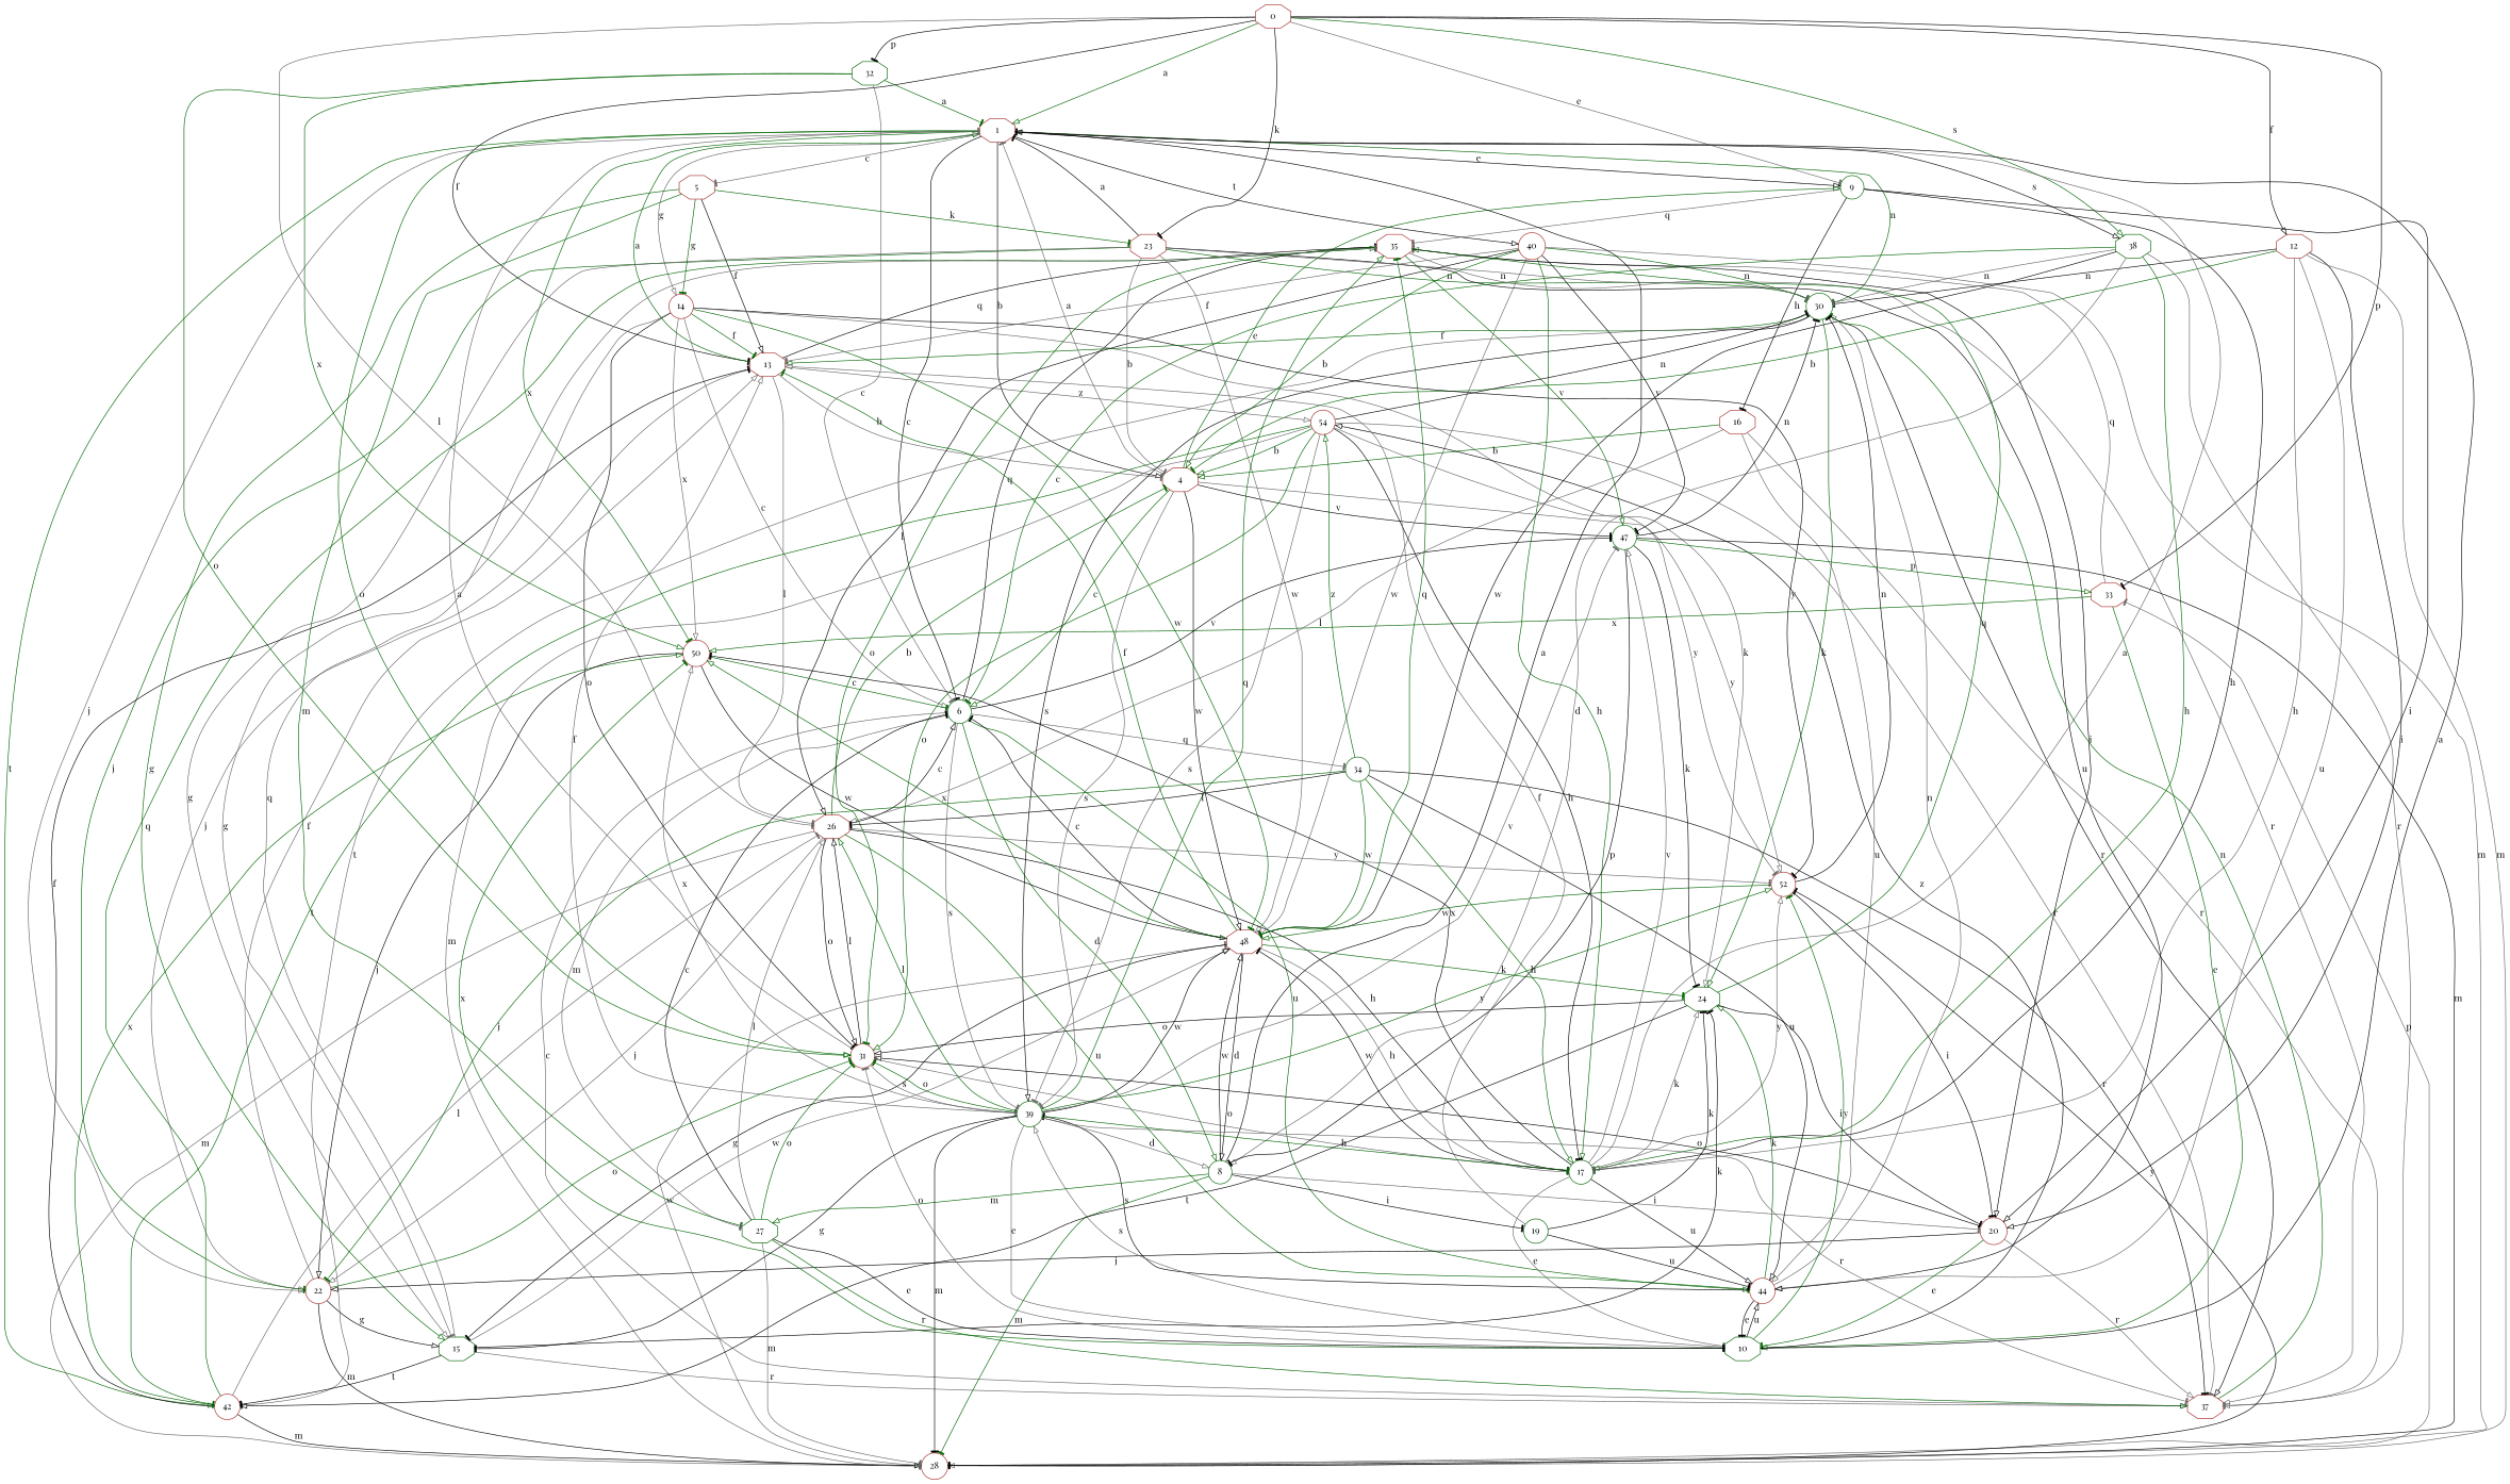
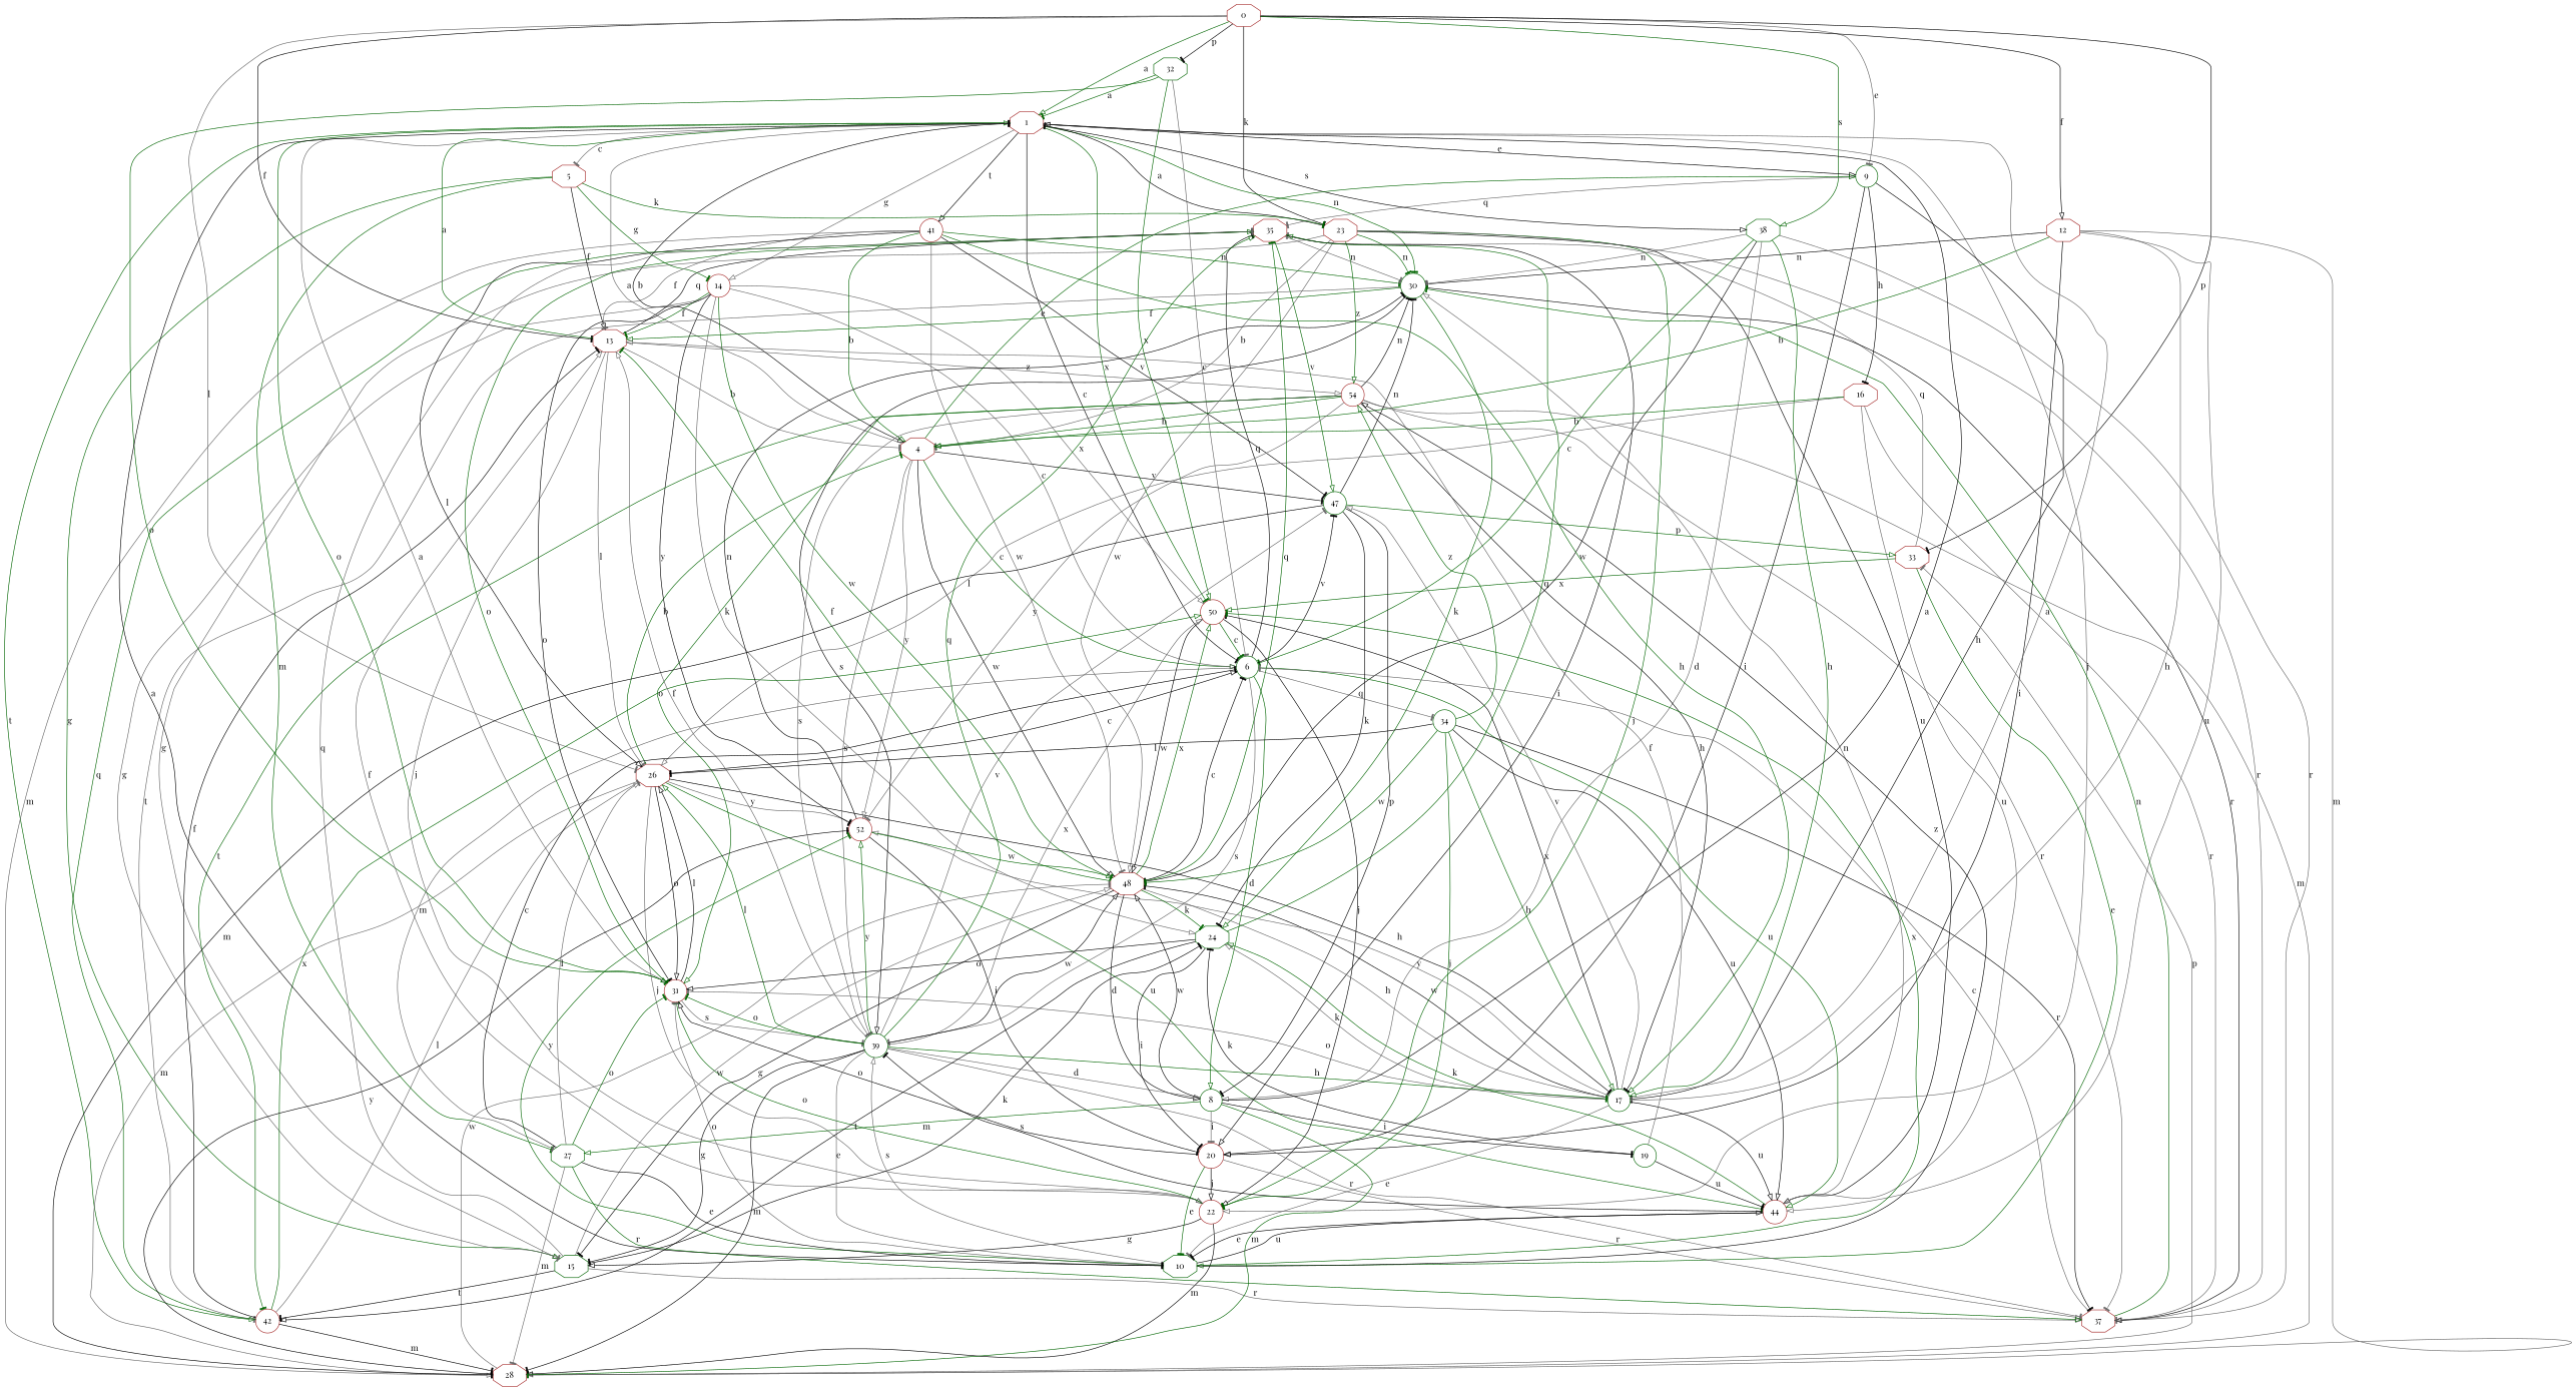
  strict digraph {
    fontname="Playfair Display"
    node [color=brown fontname="Playfair Display" shape=octagon]
    edge [arrowhead=tee color=black fontname="Playfair Display"]
    0
    1
    9 [color=darkgreen shape=circle]
    12
    13
    23
    26
    32 [color=darkgreen]
    33
    38 [color=darkgreen]
    4
    5
    6 [color=darkgreen shape=circle]
    14 [shape=circle]
    22 [shape=circle]
    30 [color=darkgreen shape=circle]
    31 [shape=circle]
-   40 [shape=circle]
+   40 [shape=circle label=41]
    42 [shape=circle]
    50 [shape=circle]
    35
    20 [shape=circle]
    16
    17 [color=darkgreen shape=circle]
    44 [shape=circle]
-   28 [shape=circle]
+   28
    54 [shape=circle]
    48
    15 [color=darkgreen]
    37
    52 [shape=circle]
    10 [color=darkgreen]
    8 [color=darkgreen shape=circle]
    39 [color=darkgreen shape=circle]
    47 [color=darkgreen shape=circle]
    27 [color=darkgreen]
    34 [color=darkgreen shape=circle]
    24 [color=darkgreen]
    19 [color=darkgreen shape=circle]
    0 -> 1 [arrowhead=onormal color=darkgreen label=a]
    0 -> 9 [color=gray40 label=e]
    0 -> 12 [arrowhead=onormal label=f]
    0 -> 13 [label=f]
    0 -> 23 [label=k]
    0 -> 26 [color=gray40 label=l]
    0 -> 32 [label=p]
    0 -> 33 [label=p]
    0 -> 38 [arrowhead=onormal color=darkgreen label=s]
    1 -> 9 [arrowhead=onormal label=e]
    1 -> 38 [arrowhead=onormal label=s]
    1 -> 4 [arrowhead=onormal label=b]
    1 -> 5 [color=gray40 label=c]
    1 -> 6 [label=c]
    1 -> 14 [arrowhead=onormal color=gray40 label=g]
    1 -> 22 [arrowhead=onormal color=gray40 label=j]
    1 -> 30 [color=darkgreen label=n]
    1 -> 31 [arrowhead=onormal color=darkgreen label=o]
    1 -> 40 [arrowhead=onormal label=t]
    1 -> 42 [arrowhead=onormal color=darkgreen label=t]
    1 -> 50 [color=darkgreen label=x]
    9 -> 35 [color=gray40 label=q]
    9 -> 20 [arrowhead=onormal label=i]
    9 -> 16 [label=h]
    9 -> 17 [label=h]
    12 -> 4 [color=darkgreen label=b]
    12 -> 30 [label=n]
    12 -> 20 [arrowhead=onormal label=i]
    12 -> 17 [color=gray40 label=h]
    12 -> 44 [arrowhead=onormal color=gray40 label=u]
    12 -> 28 [arrowhead=onormal color=gray40 label=m]
    13 -> 1 [arrowhead=onormal color=darkgreen label=a]
    13 -> 26 [color=gray40 label=l]
    13 -> 4 [color=gray40 label=b]
    13 -> 22 [arrowhead=onormal color=gray40 label=j]
    13 -> 35 [label=q]
    13 -> 54 [arrowhead=onormal color=gray40 label=z]
    23 -> 1 [label=a]
    23 -> 4 [color=gray40 label=b]
    23 -> 22 [color=darkgreen label=j]
    23 -> 30 [color=darkgreen label=n]
    23 -> 44 [arrowhead=onormal label=u]
+   23 -> 54 [arrowhead=onormal color=darkgreen label=z]
    23 -> 48 [arrowhead=onormal color=gray40 label=w]
    23 -> 15 [arrowhead=onormal color=gray40 label=g]
    23 -> 37 [arrowhead=onormal color=gray40 label=r]
    26 -> 4 [color=darkgreen label=b]
    26 -> 6 [arrowhead=onormal label=c]
    26 -> 22 [arrowhead=onormal color=gray40 label=j]
    26 -> 31 [arrowhead=onormal label=o]
    26 -> 17 [label=h]
    26 -> 44 [color=darkgreen label=u]
    26 -> 28 [arrowhead=onormal color=gray40 label=m]
    26 -> 52 [color=gray40 label=y]
    32 -> 1 [color=darkgreen label=a]
    32 -> 6 [color=gray40 label=c]
    32 -> 31 [arrowhead=onormal color=darkgreen label=o]
    32 -> 50 [arrowhead=onormal color=darkgreen label=x]
    33 -> 50 [arrowhead=onormal color=darkgreen label=x]
    33 -> 35 [color=gray40 label=q]
    33 -> 10 [arrowhead=onormal color=darkgreen label=e]
    38 -> 6 [color=darkgreen label=c]
    38 -> 30 [color=gray40 label=n]
    38 -> 17 [arrowhead=onormal color=darkgreen label=h]
    38 -> 48 [label=w]
    38 -> 37 [color=gray40 label=r]
    38 -> 8 [arrowhead=onormal color=gray40 label=d]
    4 -> 1 [color=gray40 label=a]
    4 -> 9 [arrowhead=onormal color=darkgreen label=e]
    4 -> 6 [arrowhead=onormal color=darkgreen label=c]
    4 -> 48 [arrowhead=onormal label=w]
    4 -> 52 [arrowhead=onormal color=gray40 label=y]
    4 -> 39 [color=gray40 label=s]
    4 -> 47 [label=v]
    5 -> 13 [arrowhead=onormal label=f]
    5 -> 23 [color=darkgreen label=k]
    5 -> 14 [color=darkgreen label=g]
    5 -> 15 [arrowhead=onormal color=darkgreen label=g]
    5 -> 27 [color=darkgreen label=m]
    6 -> 35 [label=q]
    6 -> 44 [arrowhead=onormal color=darkgreen label=u]
    6 -> 8 [arrowhead=onormal color=darkgreen label=d]
    6 -> 39 [color=gray40 label=s]
    6 -> 47 [label=v]
    6 -> 27 [color=gray40 label=m]
    6 -> 34 [color=gray40 label=q]
    14 -> 13 [color=darkgreen label=f]
    14 -> 6 [arrowhead=onormal color=gray40 label=c]
    14 -> 31 [label=o]
    14 -> 50 [arrowhead=onormal color=gray40 label=x]
    14 -> 48 [color=darkgreen label=w]
    14 -> 15 [color=gray40 label=g]
    14 -> 52 [label=y]
    14 -> 24 [arrowhead=onormal color=gray40 label=k]
    22 -> 13 [arrowhead=onormal color=gray40 label=f]
    22 -> 31 [color=darkgreen label=o]
    22 -> 28 [arrowhead=onormal label=m]
    22 -> 15 [arrowhead=onormal label=g]
    30 -> 13 [arrowhead=onormal color=darkgreen label=f]
    30 -> 42 [color=gray40 label=t]
    30 -> 37 [arrowhead=onormal label=r]
    30 -> 39 [arrowhead=onormal label=s]
    30 -> 24 [arrowhead=onormal color=darkgreen label=k]
    31 -> 1 [color=gray40 label=a]
    31 -> 26 [arrowhead=onormal label=l]
    31 -> 39 [color=gray40 label=s]
    40 -> 13 [color=gray40 label=f]
    40 -> 26 [arrowhead=onormal label=l]
    40 -> 4 [arrowhead=onormal color=darkgreen label=b]
    40 -> 30 [color=darkgreen label=n]
    40 -> 17 [arrowhead=onormal color=darkgreen label=h]
    40 -> 28 [color=gray40 label=m]
    40 -> 48 [color=gray40 label=w]
    40 -> 47 [label=v]
    42 -> 13 [label=f]
    42 -> 26 [color=gray40 label=l]
    42 -> 50 [arrowhead=onormal color=darkgreen label=x]
    42 -> 35 [arrowhead=onormal color=darkgreen label=q]
    42 -> 28 [label=m]
    50 -> 6 [color=darkgreen label=c]
    50 -> 22 [arrowhead=onormal label=j]
    50 -> 48 [arrowhead=onormal label=w]
    35 -> 30 [color=gray40 label=n]
    35 -> 31 [color=darkgreen label=o]
    35 -> 20 [arrowhead=onormal label=i]
    35 -> 47 [arrowhead=onormal color=darkgreen label=v]
    20 -> 22 [arrowhead=onormal label=j]
    20 -> 31 [arrowhead=onormal label=o]
    20 -> 37 [arrowhead=onormal color=gray40 label=r]
    20 -> 10 [color=darkgreen label=e]
    16 -> 26 [arrowhead=onormal color=gray40 label=l]
    16 -> 4 [arrowhead=onormal color=darkgreen label=b]
    16 -> 44 [arrowhead=onormal color=gray40 label=u]
    16 -> 37 [arrowhead=onormal color=gray40 label=r]
    17 -> 1 [arrowhead=onormal color=gray40 label=a]
    17 -> 31 [color=gray40 label=o]
    17 -> 50 [label=x]
    17 -> 44 [arrowhead=onormal label=u]
    17 -> 48 [label=w]
    17 -> 52 [arrowhead=onormal color=gray40 label=y]
    17 -> 10 [color=gray40 label=e]
    17 -> 47 [arrowhead=onormal color=gray40 label=v]
    17 -> 24 [arrowhead=onormal color=gray40 label=k]
    44 -> 30 [arrowhead=onormal color=gray40 label=n]
    44 -> 10 [label=e]
    44 -> 39 [label=s]
    44 -> 24 [arrowhead=onormal color=darkgreen label=k]
    28 -> 33 [color=gray40 label=p]
    28 -> 48 [color=gray40 label=w]
    28 -> 52 [label=y]
    54 -> 4 [arrowhead=onormal color=darkgreen label=b]
    54 -> 30 [label=n]
    54 -> 31 [arrowhead=onormal color=darkgreen label=o]
    54 -> 42 [color=darkgreen label=t]
    54 -> 17 [label=h]
    54 -> 28 [color=gray40 label=m]
    54 -> 37 [color=gray40 label=r]
    54 -> 52 [color=gray40 label=y]
    54 -> 39 [color=gray40 label=s]
    48 -> 13 [color=darkgreen label=f]
    48 -> 6 [label=c]
    48 -> 50 [arrowhead=onormal color=darkgreen label=x]
    48 -> 35 [color=darkgreen label=q]
    48 -> 17 [color=gray40 label=h]
    48 -> 15 [label=g]
    48 -> 8 [arrowhead=onormal label=d]
    48 -> 24 [color=darkgreen label=k]
    15 -> 42 [label=t]
    15 -> 35 [color=gray40 label=q]
    15 -> 48 [arrowhead=onormal color=gray40 label=w]
    15 -> 37 [arrowhead=onormal color=gray40 label=r]
    15 -> 24 [label=k]
    37 -> 6 [color=gray40 label=c]
    37 -> 30 [color=darkgreen label=n]
    52 -> 30 [label=n]
    52 -> 20 [label=i]
    52 -> 48 [arrowhead=onormal color=darkgreen label=w]
    10 -> 1 [label=a]
    10 -> 31 [color=gray40 label=o]
    10 -> 50 [color=darkgreen label=x]
    10 -> 44 [arrowhead=onormal label=u]
    10 -> 54 [arrowhead=onormal label=z]
    10 -> 52 [color=darkgreen label=y]
    10 -> 39 [arrowhead=onormal color=gray40 label=s]
    8 -> 1 [arrowhead=onormal label=a]
    8 -> 20 [color=gray40 label=i]
    8 -> 28 [color=darkgreen label=m]
    8 -> 48 [arrowhead=onormal label=w]
    8 -> 27 [arrowhead=onormal color=darkgreen label=m]
    8 -> 19 [label=i]
    39 -> 13 [arrowhead=onormal color=gray40 label=f]
    39 -> 26 [arrowhead=onormal color=darkgreen label=l]
    39 -> 31 [color=darkgreen label=o]
    39 -> 50 [arrowhead=onormal color=gray40 label=x]
    39 -> 35 [arrowhead=onormal color=darkgreen label=q]
    39 -> 17 [color=darkgreen label=h]
    39 -> 28 [label=m]
    39 -> 48 [arrowhead=onormal label=w]
    39 -> 15 [label=g]
    39 -> 37 [color=gray40 label=r]
    39 -> 52 [arrowhead=onormal color=darkgreen label=y]
    39 -> 10 [color=gray40 label=e]
    39 -> 8 [arrowhead=onormal color=gray40 label=d]
    39 -> 47 [color=gray40 label=v]
    47 -> 33 [arrowhead=onormal color=darkgreen label=p]
    47 -> 30 [label=n]
    47 -> 28 [label=m]
    47 -> 8 [label=p]
    47 -> 24 [label=k]
    27 -> 26 [arrowhead=onormal color=gray40 label=l]
    27 -> 6 [label=c]
    27 -> 31 [color=darkgreen label=o]
    27 -> 28 [color=gray40 label=m]
    27 -> 37 [arrowhead=onormal color=darkgreen label=r]
    27 -> 10 [label=e]
    34 -> 26 [label=l]
    34 -> 22 [color=darkgreen label=j]
    34 -> 17 [arrowhead=onormal color=darkgreen label=h]
    34 -> 44 [arrowhead=onormal label=u]
    34 -> 54 [arrowhead=onormal color=darkgreen label=z]
    34 -> 48 [color=darkgreen label=w]
    34 -> 37 [label=r]
    24 -> 31 [arrowhead=onormal label=o]
    24 -> 42 [arrowhead=onormal label=t]
    24 -> 35 [arrowhead=onormal color=darkgreen label=q]
    24 -> 20 [label=i]
    19 -> 13 [arrowhead=onormal color=gray40 label=f]
    19 -> 44 [label=u]
    19 -> 24 [label=k]
  }
